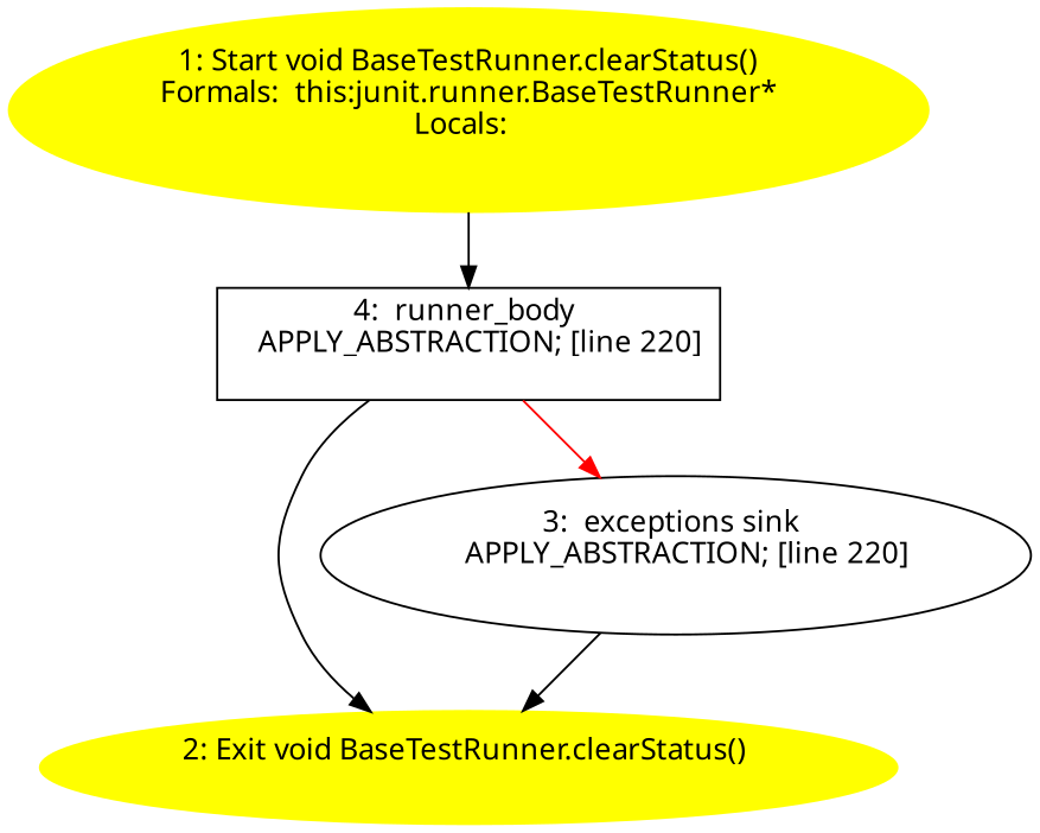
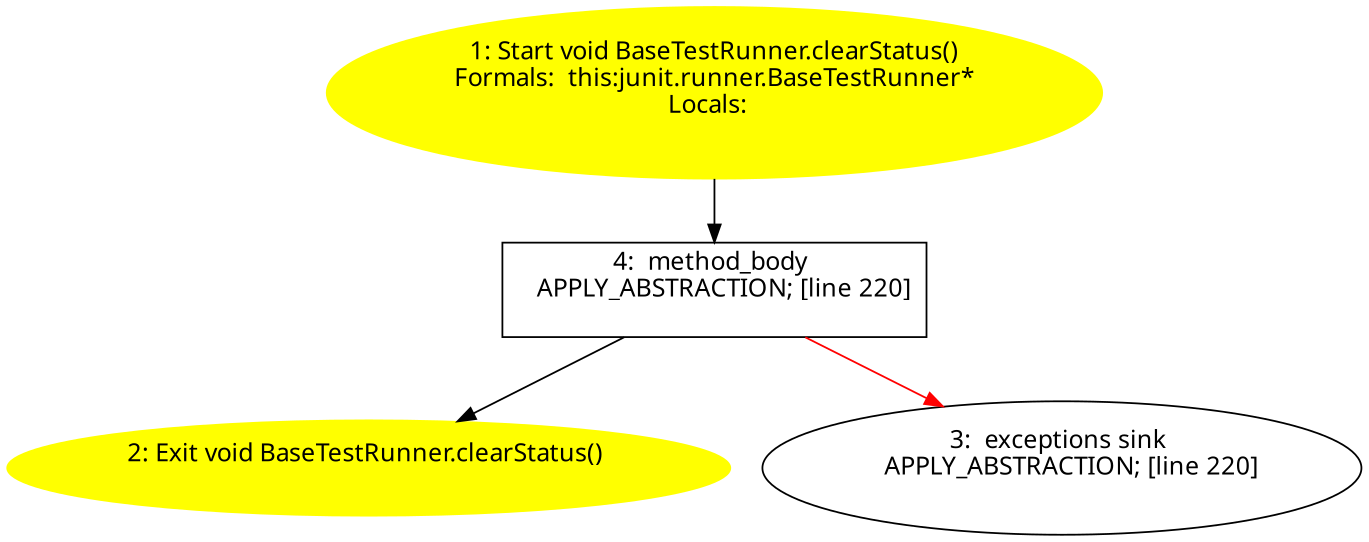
  digraph {
    fontname="Noto Sans"
    node [fontname="Noto Sans"]
    edge [fontname="Noto Sans"]
    n1 [color=yellow label="1: Start void BaseTestRunner.clearStatus()\nFormals:  this:junit.runner.BaseTestRunner*\nLocals:  \n  " style=filled]
-   n2 [label="4:  runner_body \n   APPLY_ABSTRACTION; [line 220]\n " shape=box]
+   n2 [label="4:  method_body \n   APPLY_ABSTRACTION; [line 220]\n " shape=box]
    n3 [color=yellow label="2: Exit void BaseTestRunner.clearStatus() \n  " style=filled]
    n4 [label="3:  exceptions sink \n   APPLY_ABSTRACTION; [line 220]\n " shape=ellipse]
    n1 -> n2
    n2 -> n3
    n2 -> n4 [color=red]
-   n4 -> n3
  }
